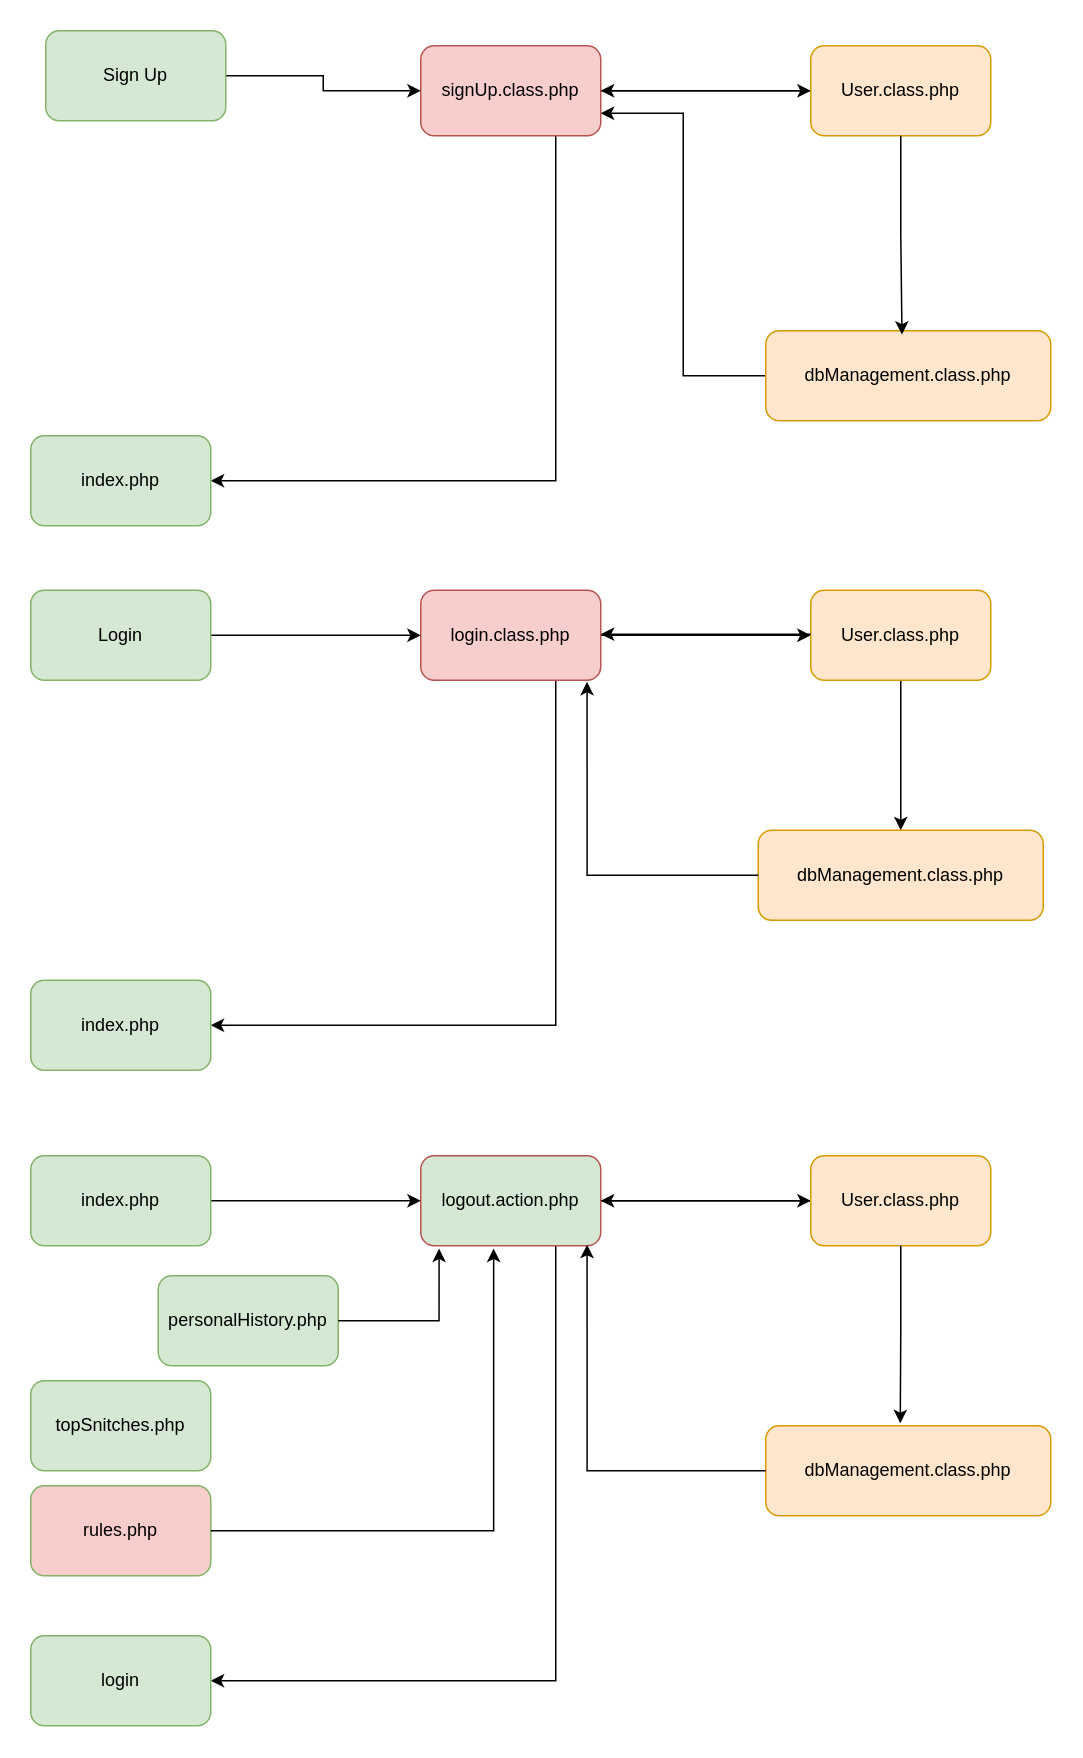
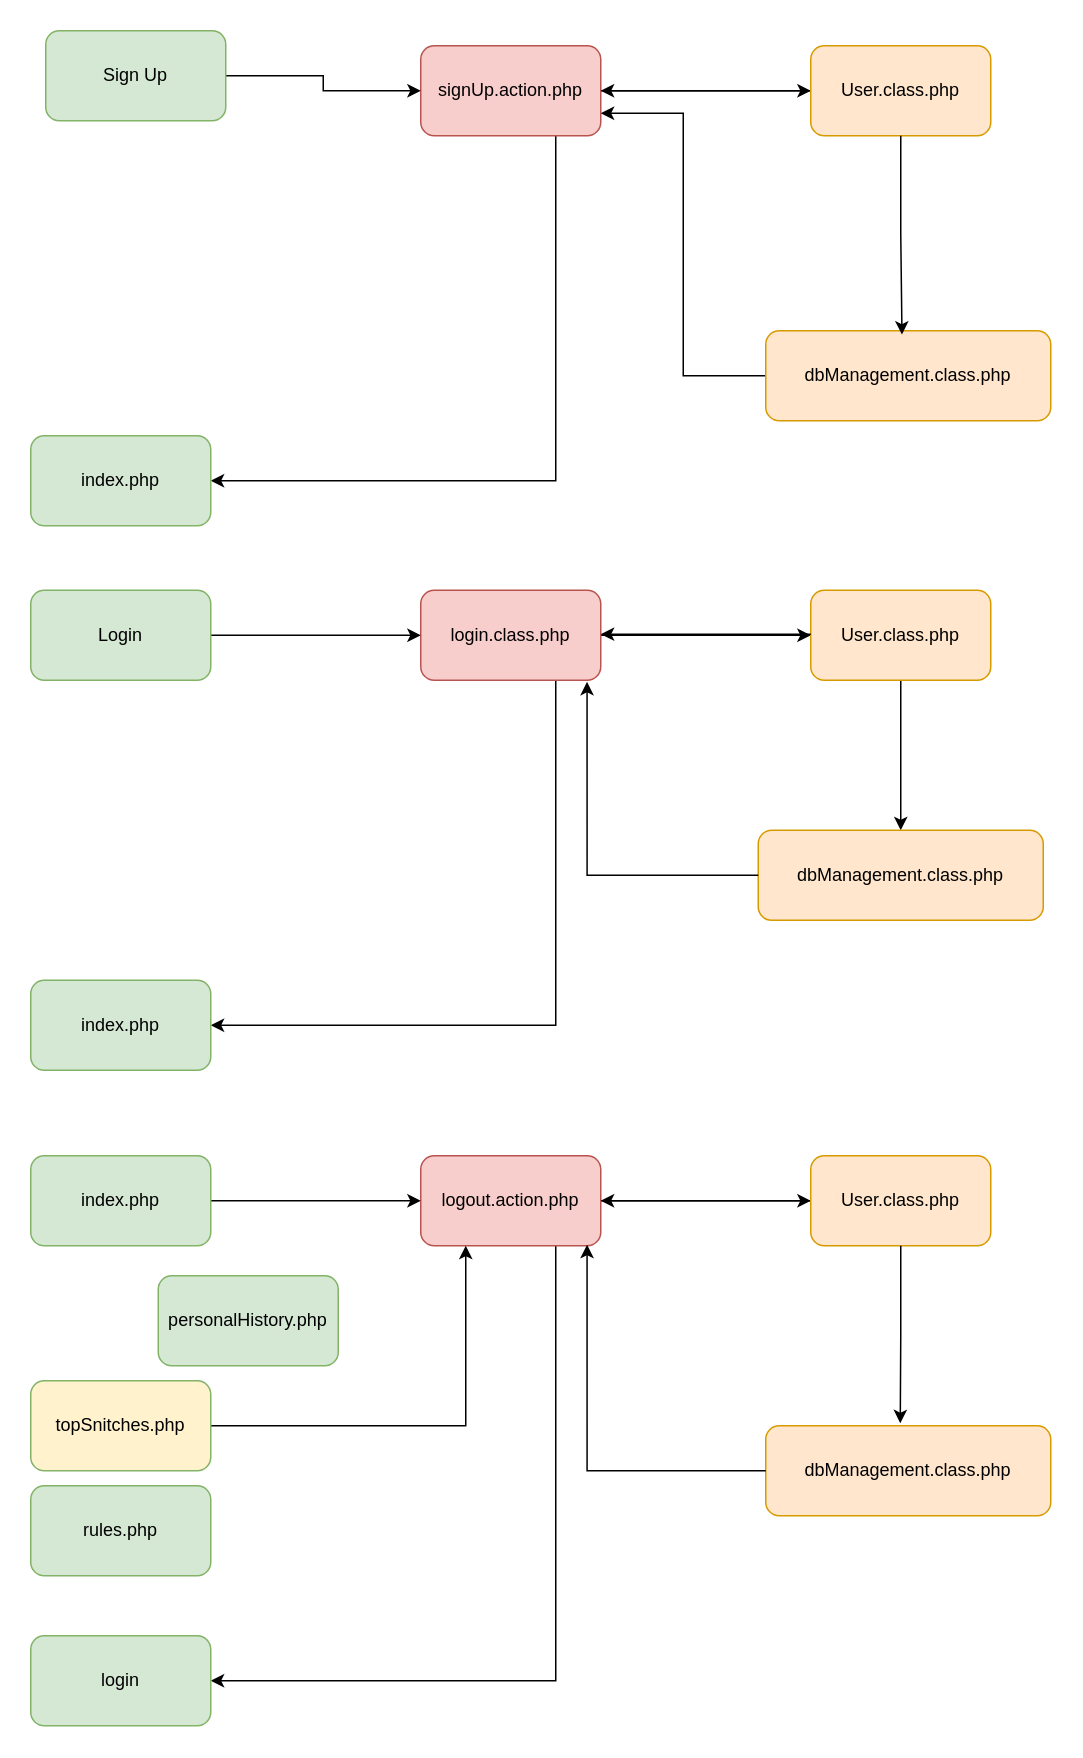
  <mxCell id="0" />
  <mxCell id="1" parent="0" />
  <mxCell id="2" style="edgeStyle=orthogonalEdgeStyle;rounded=0;orthogonalLoop=1;jettySize=auto;html=1;exitX=0.75;exitY=1;exitDx=0;exitDy=0;entryX=1;entryY=0.5;entryDx=0;entryDy=0;" edge="1" parent="1" source="4" target="7"><mxGeometry relative="1" as="geometry" /></mxCell>
  <mxCell id="3" style="edgeStyle=orthogonalEdgeStyle;rounded=0;orthogonalLoop=1;jettySize=auto;html=1;" edge="1" parent="1" source="4" target="6"><mxGeometry relative="1" as="geometry" /></mxCell>
- <mxCell id="4" value="signUp.class.php" style="rounded=1;whiteSpace=wrap;html=1;fillColor=#f8cecc;strokeColor=#b85450;" vertex="1" parent="1"><mxGeometry x="280" y="30" width="120" height="60" as="geometry" /></mxCell>
+ <mxCell id="4" value="signUp.action.php" style="rounded=1;whiteSpace=wrap;html=1;fillColor=#f8cecc;strokeColor=#b85450;" vertex="1" parent="1"><mxGeometry x="280" y="30" width="120" height="60" as="geometry" /></mxCell>
  <mxCell id="5" style="edgeStyle=orthogonalEdgeStyle;rounded=0;orthogonalLoop=1;jettySize=auto;html=1;entryX=1;entryY=0.5;entryDx=0;entryDy=0;" edge="1" parent="1" source="6" target="4"><mxGeometry relative="1" as="geometry" /></mxCell>
  <mxCell id="6" value="User.class.php" style="rounded=1;whiteSpace=wrap;html=1;fillColor=#ffe6cc;strokeColor=#d79b00;" vertex="1" parent="1"><mxGeometry x="540" y="30" width="120" height="60" as="geometry" /></mxCell>
  <mxCell id="7" value="index.php" style="rounded=1;whiteSpace=wrap;html=1;fillColor=#d5e8d4;strokeColor=#82b366;" vertex="1" parent="1"><mxGeometry x="20" y="290" width="120" height="60" as="geometry" /></mxCell>
  <mxCell id="8" style="edgeStyle=orthogonalEdgeStyle;rounded=0;orthogonalLoop=1;jettySize=auto;html=1;entryX=0;entryY=0.5;entryDx=0;entryDy=0;" edge="1" parent="1" source="9" target="4"><mxGeometry relative="1" as="geometry" /></mxCell>
  <mxCell id="9" value="Sign Up" style="rounded=1;whiteSpace=wrap;html=1;fillColor=#d5e8d4;strokeColor=#82b366;" vertex="1" parent="1"><mxGeometry x="30" y="20" width="120" height="60" as="geometry" /></mxCell>
  <mxCell id="10" style="edgeStyle=orthogonalEdgeStyle;rounded=0;orthogonalLoop=1;jettySize=auto;html=1;exitX=0.75;exitY=1;exitDx=0;exitDy=0;entryX=1;entryY=0.5;entryDx=0;entryDy=0;" edge="1" parent="1" source="12" target="15"><mxGeometry relative="1" as="geometry" /></mxCell>
  <mxCell id="11" style="edgeStyle=orthogonalEdgeStyle;rounded=0;orthogonalLoop=1;jettySize=auto;html=1;" edge="1" parent="1" source="12"><mxGeometry relative="1" as="geometry"><mxPoint x="540" y="423" as="targetPoint" /></mxGeometry></mxCell>
  <mxCell id="12" value="login.class.php" style="rounded=1;whiteSpace=wrap;html=1;fillColor=#f8cecc;strokeColor=#b85450;" vertex="1" parent="1"><mxGeometry x="280" y="393" width="120" height="60" as="geometry" /></mxCell>
  <mxCell id="13" style="edgeStyle=orthogonalEdgeStyle;rounded=0;orthogonalLoop=1;jettySize=auto;html=1;entryX=0.5;entryY=0;entryDx=0;entryDy=0;" edge="1" parent="1" source="14" target="30"><mxGeometry relative="1" as="geometry" /></mxCell>
  <mxCell id="14" value="User.class.php" style="rounded=1;whiteSpace=wrap;html=1;fillColor=#ffe6cc;strokeColor=#d79b00;" vertex="1" parent="1"><mxGeometry x="540" y="393" width="120" height="60" as="geometry" /></mxCell>
  <mxCell id="15" value="index.php" style="rounded=1;whiteSpace=wrap;html=1;fillColor=#d5e8d4;strokeColor=#82b366;" vertex="1" parent="1"><mxGeometry x="20" y="653" width="120" height="60" as="geometry" /></mxCell>
  <mxCell id="16" style="edgeStyle=orthogonalEdgeStyle;rounded=0;orthogonalLoop=1;jettySize=auto;html=1;entryX=0;entryY=0.5;entryDx=0;entryDy=0;" edge="1" parent="1" source="17" target="12"><mxGeometry relative="1" as="geometry" /></mxCell>
  <mxCell id="17" value="Login" style="rounded=1;whiteSpace=wrap;html=1;fillColor=#d5e8d4;strokeColor=#82b366;" vertex="1" parent="1"><mxGeometry x="20" y="393" width="120" height="60" as="geometry" /></mxCell>
  <mxCell id="18" style="edgeStyle=orthogonalEdgeStyle;rounded=0;orthogonalLoop=1;jettySize=auto;html=1;exitX=0.75;exitY=1;exitDx=0;exitDy=0;entryX=1;entryY=0.5;entryDx=0;entryDy=0;" edge="1" parent="1" source="20" target="23"><mxGeometry relative="1" as="geometry" /></mxCell>
  <mxCell id="19" style="edgeStyle=orthogonalEdgeStyle;rounded=0;orthogonalLoop=1;jettySize=auto;html=1;entryX=0;entryY=0.5;entryDx=0;entryDy=0;" edge="1" parent="1" source="20" target="22"><mxGeometry relative="1" as="geometry" /></mxCell>
- <mxCell id="20" value="logout.action.php" style="rounded=1;whiteSpace=wrap;html=1;fillColor=#d5e8d4;strokeColor=#b85450;" vertex="1" parent="1"><mxGeometry x="280" y="770" width="120" height="60" as="geometry" /></mxCell>
+ <mxCell id="20" value="logout.action.php" style="rounded=1;whiteSpace=wrap;html=1;fillColor=#f8cecc;strokeColor=#b85450;" vertex="1" parent="1"><mxGeometry x="280" y="770" width="120" height="60" as="geometry" /></mxCell>
  <mxCell id="21" style="edgeStyle=orthogonalEdgeStyle;rounded=0;orthogonalLoop=1;jettySize=auto;html=1;" edge="1" parent="1" source="22"><mxGeometry relative="1" as="geometry"><mxPoint x="400" y="800" as="targetPoint" /></mxGeometry></mxCell>
  <mxCell id="22" value="User.class.php" style="rounded=1;whiteSpace=wrap;html=1;fillColor=#ffe6cc;strokeColor=#d79b00;" vertex="1" parent="1"><mxGeometry x="540" y="770" width="120" height="60" as="geometry" /></mxCell>
  <mxCell id="23" value="login" style="rounded=1;whiteSpace=wrap;html=1;fillColor=#d5e8d4;strokeColor=#82b366;" vertex="1" parent="1"><mxGeometry x="20" y="1090" width="120" height="60" as="geometry" /></mxCell>
  <mxCell id="24" style="edgeStyle=orthogonalEdgeStyle;rounded=0;orthogonalLoop=1;jettySize=auto;html=1;entryX=0;entryY=0.5;entryDx=0;entryDy=0;" edge="1" parent="1" source="25" target="20"><mxGeometry relative="1" as="geometry" /></mxCell>
  <mxCell id="25" value="index.php" style="rounded=1;whiteSpace=wrap;html=1;fillColor=#d5e8d4;strokeColor=#82b366;" vertex="1" parent="1"><mxGeometry x="20" y="770" width="120" height="60" as="geometry" /></mxCell>
  <mxCell id="26" style="edgeStyle=orthogonalEdgeStyle;rounded=0;orthogonalLoop=1;jettySize=auto;html=1;entryX=1;entryY=0.5;entryDx=0;entryDy=0;" edge="1" parent="1"><mxGeometry relative="1" as="geometry"><mxPoint x="540" y="422.29" as="sourcePoint" /><mxPoint x="400" y="422.29" as="targetPoint" /></mxGeometry></mxCell>
  <mxCell id="27" style="edgeStyle=orthogonalEdgeStyle;rounded=0;orthogonalLoop=1;jettySize=auto;html=1;entryX=1;entryY=0.75;entryDx=0;entryDy=0;" edge="1" parent="1" source="28" target="4"><mxGeometry relative="1" as="geometry" /></mxCell>
  <mxCell id="28" value="dbManagement.class.php" style="rounded=1;whiteSpace=wrap;html=1;fillColor=#ffe6cc;strokeColor=#d79b00;" vertex="1" parent="1"><mxGeometry x="510" y="220" width="190" height="60" as="geometry" /></mxCell>
  <mxCell id="29" style="edgeStyle=orthogonalEdgeStyle;rounded=0;orthogonalLoop=1;jettySize=auto;html=1;entryX=0.478;entryY=0.043;entryDx=0;entryDy=0;entryPerimeter=0;" edge="1" parent="1" source="6" target="28"><mxGeometry relative="1" as="geometry" /></mxCell>
  <mxCell id="30" value="dbManagement.class.php" style="rounded=1;whiteSpace=wrap;html=1;fillColor=#ffe6cc;strokeColor=#d79b00;" vertex="1" parent="1"><mxGeometry x="505" y="553" width="190" height="60" as="geometry" /></mxCell>
  <mxCell id="31" style="edgeStyle=orthogonalEdgeStyle;rounded=0;orthogonalLoop=1;jettySize=auto;html=1;entryX=0.924;entryY=1.018;entryDx=0;entryDy=0;entryPerimeter=0;" edge="1" parent="1" source="30" target="12"><mxGeometry relative="1" as="geometry" /></mxCell>
  <mxCell id="32" value="dbManagement.class.php" style="rounded=1;whiteSpace=wrap;html=1;fillColor=#ffe6cc;strokeColor=#d79b00;" vertex="1" parent="1"><mxGeometry x="510" y="950" width="190" height="60" as="geometry" /></mxCell>
  <mxCell id="33" style="edgeStyle=orthogonalEdgeStyle;rounded=0;orthogonalLoop=1;jettySize=auto;html=1;exitX=0;exitY=0.5;exitDx=0;exitDy=0;entryX=0.924;entryY=0.989;entryDx=0;entryDy=0;entryPerimeter=0;" edge="1" parent="1" source="32" target="20"><mxGeometry relative="1" as="geometry" /></mxCell>
  <mxCell id="34" style="edgeStyle=orthogonalEdgeStyle;rounded=0;orthogonalLoop=1;jettySize=auto;html=1;entryX=0.472;entryY=-0.028;entryDx=0;entryDy=0;entryPerimeter=0;" edge="1" parent="1" source="22" target="32"><mxGeometry relative="1" as="geometry" /></mxCell>
  <mxCell id="35" value="personalHistory.php" style="rounded=1;whiteSpace=wrap;html=1;fillColor=#d5e8d4;strokeColor=#82b366;" vertex="1" parent="1"><mxGeometry x="105" y="850" width="120" height="60" as="geometry" /></mxCell>
- <mxCell id="37" value="topSnitches.php" style="rounded=1;whiteSpace=wrap;html=1;fillColor=#d5e8d4;strokeColor=#82b366;" vertex="1" parent="1"><mxGeometry x="20" y="920" width="120" height="60" as="geometry" /></mxCell>
- <mxCell id="38" value="rules.php" style="rounded=1;whiteSpace=wrap;html=1;fillColor=#f8cecc;strokeColor=#82b366;" vertex="1" parent="1"><mxGeometry x="20" y="990" width="120" height="60" as="geometry" /></mxCell>
- <mxCell id="39" style="edgeStyle=orthogonalEdgeStyle;rounded=0;orthogonalLoop=1;jettySize=auto;html=1;entryX=0.102;entryY=1.031;entryDx=0;entryDy=0;entryPerimeter=0;" edge="1" parent="1" source="35" target="20"><mxGeometry relative="1" as="geometry" /></mxCell>
- <mxCell id="40" style="edgeStyle=orthogonalEdgeStyle;rounded=0;orthogonalLoop=1;jettySize=auto;html=1;entryX=0.405;entryY=1.031;entryDx=0;entryDy=0;entryPerimeter=0;" edge="1" parent="1" source="38" target="20"><mxGeometry relative="1" as="geometry" /></mxCell>
+ <mxCell id="36" style="edgeStyle=orthogonalEdgeStyle;rounded=0;orthogonalLoop=1;jettySize=auto;html=1;entryX=0.25;entryY=1;entryDx=0;entryDy=0;" edge="1" parent="1" source="37" target="20"><mxGeometry relative="1" as="geometry" /></mxCell>
+ <mxCell id="37" value="topSnitches.php" style="rounded=1;whiteSpace=wrap;html=1;fillColor=#fff2cc;strokeColor=#82b366;" vertex="1" parent="1"><mxGeometry x="20" y="920" width="120" height="60" as="geometry" /></mxCell>
+ <mxCell id="38" value="rules.php" style="rounded=1;whiteSpace=wrap;html=1;fillColor=#d5e8d4;strokeColor=#82b366;" vertex="1" parent="1"><mxGeometry x="20" y="990" width="120" height="60" as="geometry" /></mxCell>
